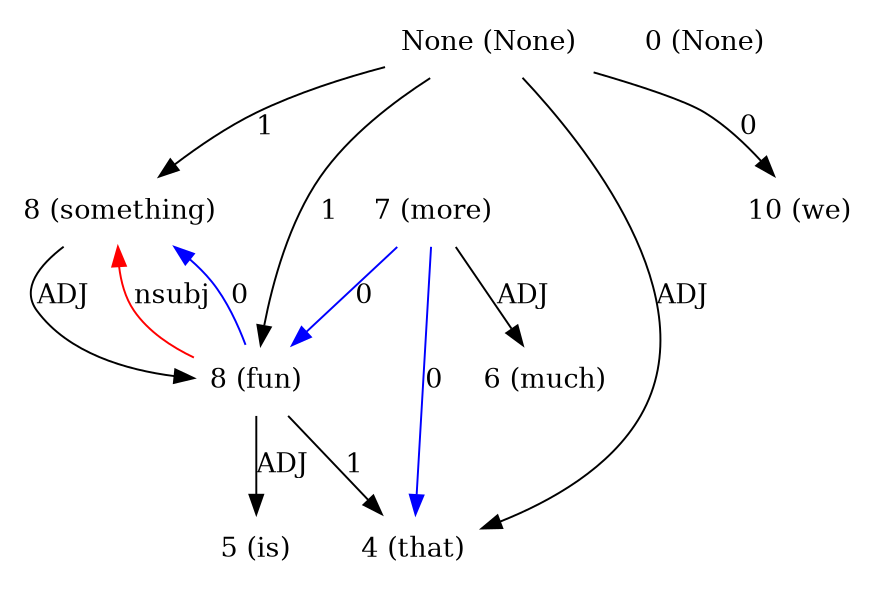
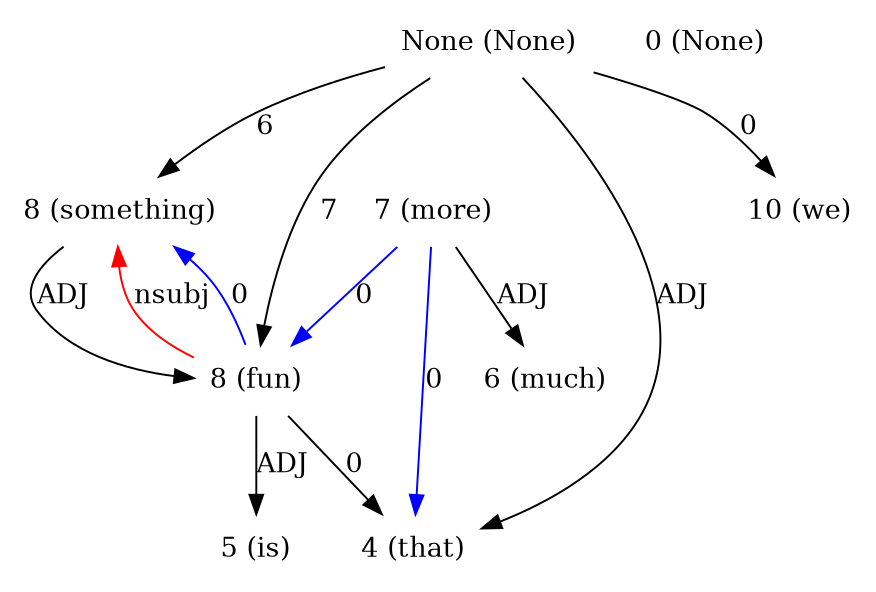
  digraph {
    node [shape=plaintext]
    edge [dir=forward]
    n1 [label="None (None)"]
    n2 [label="8 (something)"]
    n3 [label="4 (that)"]
    n4 [label="8 (fun)"]
    n5 [label="10 (we)"]
    n6 [label="5 (is)"]
    n7 [label="7 (more)"]
    n8 [label="6 (much)"]
    n9 [label="0 (None)"]
-   n1 -> n2 [label=1]
+   n1 -> n2 [label=6]
    n1 -> n3 [label=ADJ]
-   n1 -> n4 [label=1]
+   n1 -> n4 [label=7]
    n1 -> n5 [label=0]
    n2 -> n4 [label=ADJ]
    n4 -> n2 [color=red label=nsubj]
    n4 -> n2 [color=blue label=0]
-   n4 -> n3 [label=1]
+   n4 -> n3 [label=0]
    n4 -> n6 [label=ADJ]
    n7 -> n3 [color=blue label=0]
    n7 -> n4 [color=blue label=0]
    n7 -> n8 [label=ADJ]
  }
